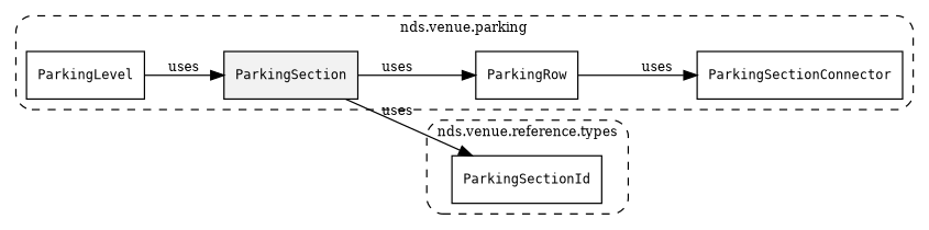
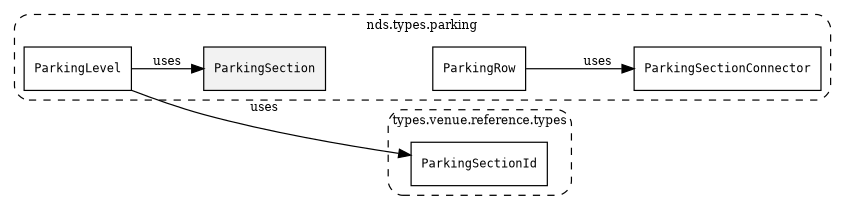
  digraph {
    fontsize=10
    rankdir=LR
    node [fontsize=10 shape=box]
    edge [fontsize=10]
    n1 [fillcolor="#0000000D" label=<<font face="monospace"><table align="center" border="0" cellspacing="0" cellpadding="0"><tr><td href="../../../content/packages/nds.venue.parking.html#Structure-ParkingSection" title="Structure defined in nds.venue.parking">ParkingSection</td></tr></table></font>> style=filled]
    n2 [label=<<font face="monospace"><table align="center" border="0" cellspacing="0" cellpadding="0"><tr><td href="../../../content/packages/nds.venue.parking.html#Structure-ParkingRow" title="Structure defined in nds.venue.parking">ParkingRow</td></tr></table></font>>]
    n3 [label=<<font face="monospace"><table align="center" border="0" cellspacing="0" cellpadding="0"><tr><td href="../../../content/packages/nds.venue.parking.html#Structure-ParkingSectionConnector" title="Structure defined in nds.venue.parking">ParkingSectionConnector</td></tr></table></font>>]
    n4 [label=<<font face="monospace"><table align="center" border="0" cellspacing="0" cellpadding="0"><tr><td href="../../../content/packages/nds.venue.parking.html#Structure-ParkingLevel" title="Structure defined in nds.venue.parking">ParkingLevel</td></tr></table></font>>]
    n5 [label=<<font face="monospace"><table align="center" border="0" cellspacing="0" cellpadding="0"><tr><td href="../../../content/packages/nds.venue.reference.types.html#Subtype-ParkingSectionId" title="Subtype defined in nds.venue.reference.types">ParkingSectionId</td></tr></table></font>>]
    subgraph cluster_1 {
-     label="nds.venue.parking"
+     label="nds.types.parking"
      style="dashed, rounded"
      n1
      n2
      n3
      n4
    }
    subgraph cluster_2 {
-     label="nds.venue.reference.types"
+     label="types.venue.reference.types"
      style="dashed, rounded"
      n5
    }
-   n1 -> n2 [label=uses]
-   n1 -> n5 [label=uses]
+   n4 -> n5 [label=uses]
    n2 -> n3 [label=uses]
    n4 -> n1 [label=uses]
  }
